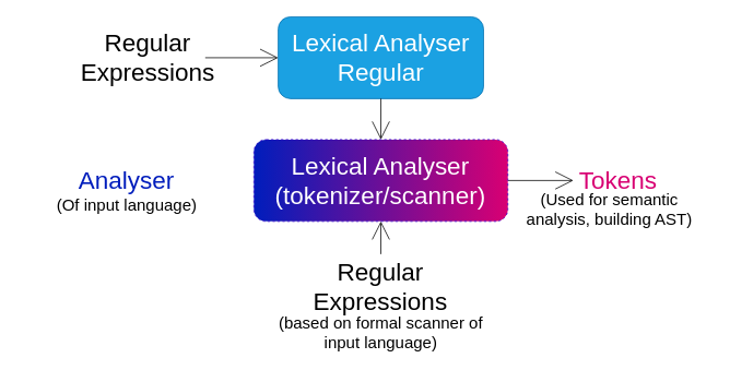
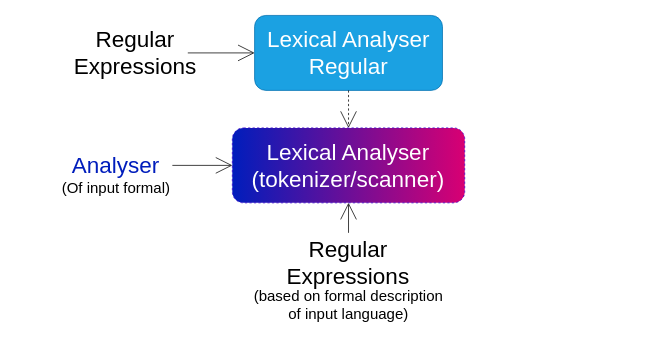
  <mxCell id="0" />
  <mxCell id="1" parent="0" />
- <mxCell id="2" style="edgeStyle=none;html=1;exitX=1;exitY=0.5;exitDx=0;exitDy=0;entryX=0;entryY=0.5;entryDx=0;entryDy=0;fontSize=30;endArrow=open;endFill=0;endSize=20;" edge="1" parent="1" source="3" target="6"><mxGeometry relative="1" as="geometry" /></mxCell>
  <mxCell id="3" value="Lexical Analyser&lt;br&gt;(tokenizer/scanner)" style="rounded=1;whiteSpace=wrap;html=1;fontSize=30;fillColor=#D80073;fontColor=#ffffff;strokeColor=#3700CC;gradientColor=#001DBC;gradientDirection=west;dashed=1;" vertex="1" parent="1"><mxGeometry x="309.38" y="170" width="310" height="100" as="geometry" /></mxCell>
+ <mxCell id="4" style="edgeStyle=none;html=1;exitX=1;exitY=0.5;exitDx=0;exitDy=0;entryX=0;entryY=0.5;entryDx=0;entryDy=0;fontSize=30;endArrow=open;endFill=0;endSize=20;" edge="1" parent="1" source="5" target="3"><mxGeometry relative="1" as="geometry" /></mxCell>
  <mxCell id="5" value="Analyser" style="text;html=1;strokeColor=none;fillColor=none;align=center;verticalAlign=middle;whiteSpace=wrap;rounded=0;fontSize=30;fontColor=#001DBC;" vertex="1" parent="1"><mxGeometry x="79.38" y="205" width="150" height="30" as="geometry" /></mxCell>
- <mxCell id="6" value="Tokens" style="text;html=1;strokeColor=none;fillColor=none;align=center;verticalAlign=middle;whiteSpace=wrap;rounded=0;fontSize=30;fontColor=#D80073;" vertex="1" parent="1"><mxGeometry x="699.38" y="205" width="110" height="30" as="geometry" /></mxCell>
  <mxCell id="7" style="edgeStyle=none;html=1;exitX=0.5;exitY=0;exitDx=0;exitDy=0;entryX=0.5;entryY=1;entryDx=0;entryDy=0;fontSize=30;endArrow=open;endFill=0;endSize=20;" edge="1" parent="1" source="8" target="3"><mxGeometry relative="1" as="geometry" /></mxCell>
  <mxCell id="8" value="Regular Expressions" style="text;html=1;strokeColor=none;fillColor=none;align=center;verticalAlign=middle;whiteSpace=wrap;rounded=0;fontSize=30;" vertex="1" parent="1"><mxGeometry x="374.38" y="310" width="180" height="80" as="geometry" /></mxCell>
- <mxCell id="9" value="(based on formal scanner of input language)" style="text;html=1;strokeColor=none;fillColor=none;align=center;verticalAlign=middle;whiteSpace=wrap;rounded=0;fontSize=20;" vertex="1" parent="1"><mxGeometry x="330.01" y="380" width="268.75" height="50" as="geometry" /></mxCell>
- <mxCell id="10" value="(Of input language)" style="text;html=1;strokeColor=none;fillColor=none;align=center;verticalAlign=middle;whiteSpace=wrap;rounded=0;fontSize=20;" vertex="1" parent="1"><mxGeometry x="20" y="230" width="268.75" height="40" as="geometry" /></mxCell>
- <mxCell id="11" value="(Used for semantic analysis, building AST)" style="text;html=1;strokeColor=none;fillColor=none;align=center;verticalAlign=middle;whiteSpace=wrap;rounded=0;fontSize=20;" vertex="1" parent="1"><mxGeometry x="619.38" y="235" width="249.37" height="40" as="geometry" /></mxCell>
+ <mxCell id="9" value="(based on formal description of input language)" style="text;html=1;strokeColor=none;fillColor=none;align=center;verticalAlign=middle;whiteSpace=wrap;rounded=0;fontSize=20;" vertex="1" parent="1"><mxGeometry x="330.01" y="380" width="268.75" height="50" as="geometry" /></mxCell>
+ <mxCell id="10" value="(Of input formal)" style="text;html=1;strokeColor=none;fillColor=none;align=center;verticalAlign=middle;whiteSpace=wrap;rounded=0;fontSize=20;" vertex="1" parent="1"><mxGeometry x="20" y="230" width="268.75" height="40" as="geometry" /></mxCell>
  <mxCell id="12" value="Lexical Analyser Regular" style="rounded=1;whiteSpace=wrap;html=1;fontSize=30;fillColor=#1ba1e2;fontColor=#ffffff;strokeColor=#006EAF;gradientDirection=radial;" vertex="1" parent="1"><mxGeometry x="339.08" y="20" width="250.62" height="100" as="geometry" /></mxCell>
- <mxCell id="13" style="edgeStyle=none;html=1;exitX=0.5;exitY=1;exitDx=0;exitDy=0;entryX=0.5;entryY=0;entryDx=0;entryDy=0;fontSize=30;endArrow=open;endFill=0;endSize=20;" edge="1" parent="1" source="12" target="3"><mxGeometry relative="1" as="geometry"><mxPoint x="629.38" y="230" as="sourcePoint" /><mxPoint x="709.38" y="230" as="targetPoint" /></mxGeometry></mxCell>
+ <mxCell id="13" style="edgeStyle=none;html=1;exitX=0.5;exitY=1;exitDx=0;exitDy=0;entryX=0.5;entryY=0;entryDx=0;entryDy=0;fontSize=30;endArrow=open;endFill=0;endSize=20;dashed=1;" edge="1" parent="1" source="12" target="3"><mxGeometry relative="1" as="geometry"><mxPoint x="629.38" y="230" as="sourcePoint" /><mxPoint x="709.38" y="230" as="targetPoint" /></mxGeometry></mxCell>
  <mxCell id="14" value="Regular Expressions" style="text;html=1;strokeColor=none;fillColor=none;align=center;verticalAlign=middle;whiteSpace=wrap;rounded=0;fontSize=30;fontColor=#000000;" vertex="1" parent="1"><mxGeometry x="110" y="40" width="140" height="60" as="geometry" /></mxCell>
  <mxCell id="15" style="edgeStyle=none;html=1;exitX=1;exitY=0.5;exitDx=0;exitDy=0;entryX=0;entryY=0.5;entryDx=0;entryDy=0;fontSize=30;endArrow=open;endFill=0;endSize=20;" edge="1" parent="1" source="14" target="12"><mxGeometry relative="1" as="geometry"><mxPoint x="239.38" y="230" as="sourcePoint" /><mxPoint x="319.38" y="230" as="targetPoint" /></mxGeometry></mxCell>
